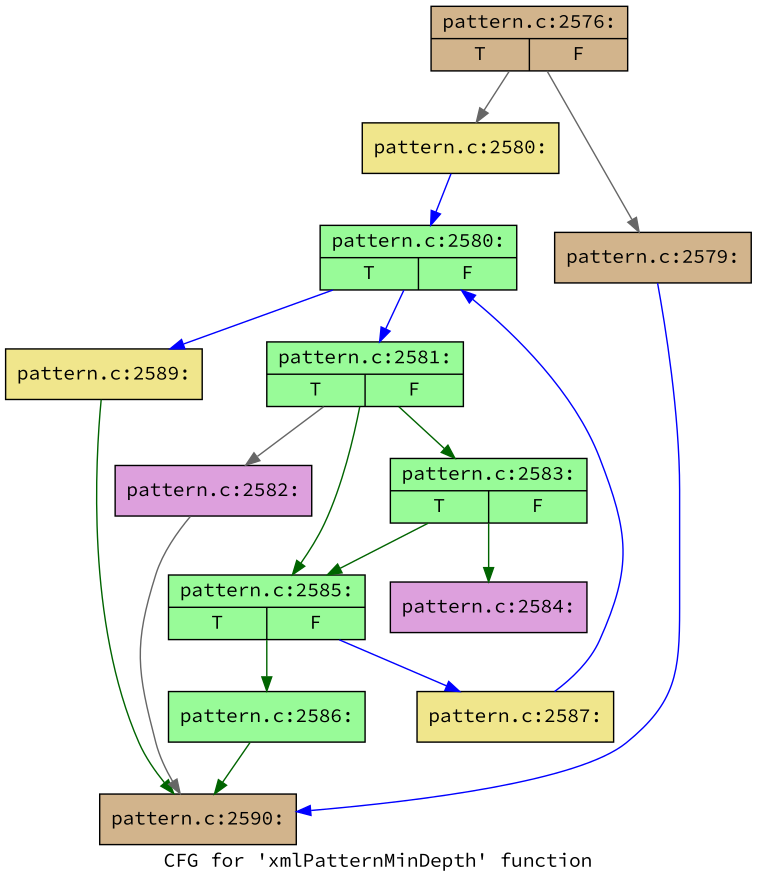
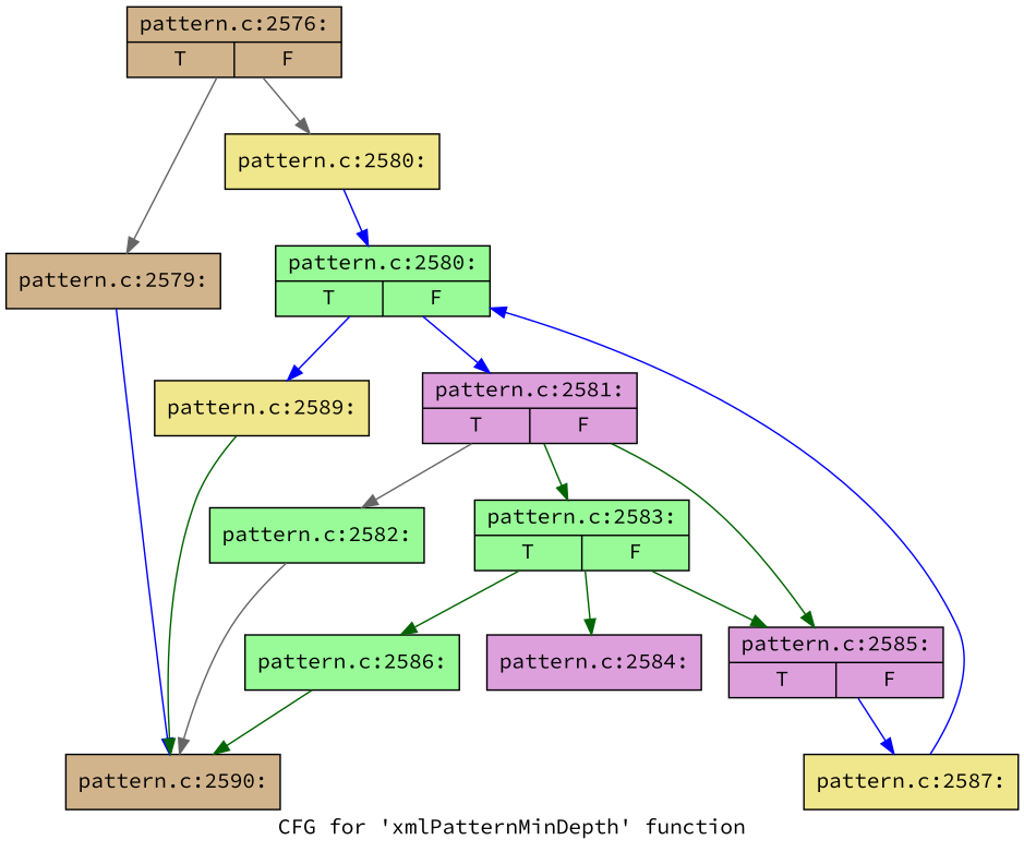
  digraph {
    fontname="Source Code Pro"
    label="CFG for 'xmlPatternMinDepth' function"
    node [fillcolor=palegreen fontname="Source Code Pro" shape=record style=filled]
    edge [color=darkgreen fontname="Source Code Pro"]
    n1 [fillcolor=tan label="{pattern.c:2576:|{<s0>T|<s1>F}}"]
    n2 [fillcolor=tan label="{pattern.c:2579:}"]
    n3 [fillcolor=khaki label="{pattern.c:2580:}"]
    n4 [fillcolor=tan label="{pattern.c:2590:}"]
    n5 [label="{pattern.c:2580:|{<s0>T|<s1>F}}"]
-   n6 [label="{pattern.c:2581:|{<s0>T|<s1>F}}"]
+   n6 [fillcolor=plum label="{pattern.c:2581:|{<s0>T|<s1>F}}"]
    n7 [fillcolor=khaki label="{pattern.c:2589:}"]
-   n8 [fillcolor=plum label="{pattern.c:2582:}"]
+   n8 [label="{pattern.c:2582:}"]
    n9 [label="{pattern.c:2583:|{<s0>T|<s1>F}}"]
-   n10 [label="{pattern.c:2585:|{<s0>T|<s1>F}}"]
+   n10 [fillcolor=plum label="{pattern.c:2585:|{<s0>T|<s1>F}}"]
    n11 [fillcolor=plum label="{pattern.c:2584:}"]
    n12 [label="{pattern.c:2586:}"]
    n13 [fillcolor=khaki label="{pattern.c:2587:}"]
    n1 -> n2 [color=gray40]
    n1 -> n3 [color=gray40]
    n2 -> n4 [color=blue]
    n3 -> n5 [color=blue]
    n5 -> n6 [color=blue]
    n5 -> n7 [color=blue]
    n6 -> n8 [color=gray40]
    n6 -> n9
    n6 -> n10
    n7 -> n4
    n8 -> n4 [color=gray40]
    n9 -> n10
    n9 -> n11
-   n10 -> n12
+   n9 -> n12
    n10 -> n13 [color=blue]
    n12 -> n4
    n13 -> n5 [color=blue]
  }
